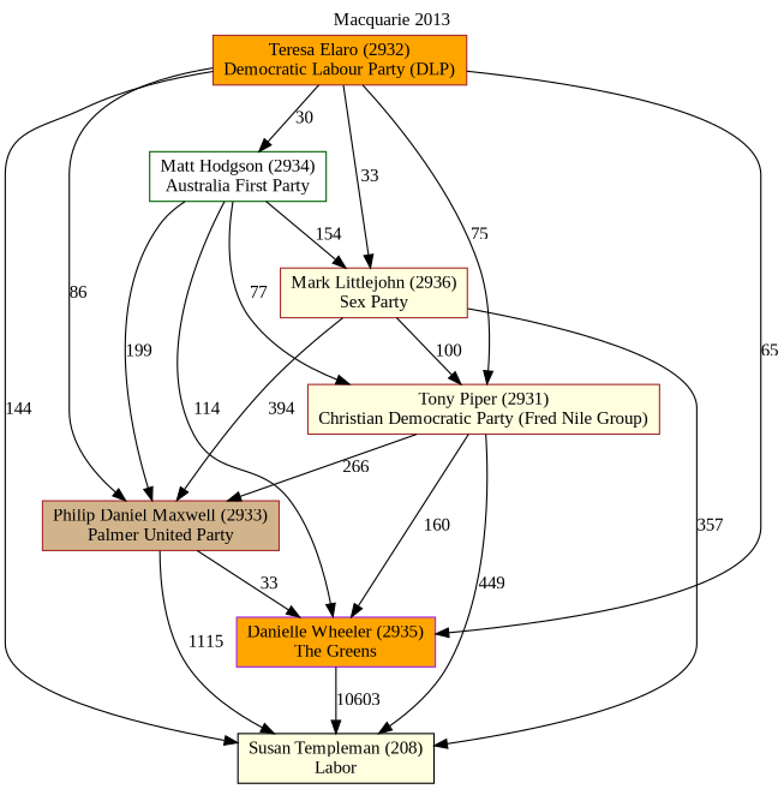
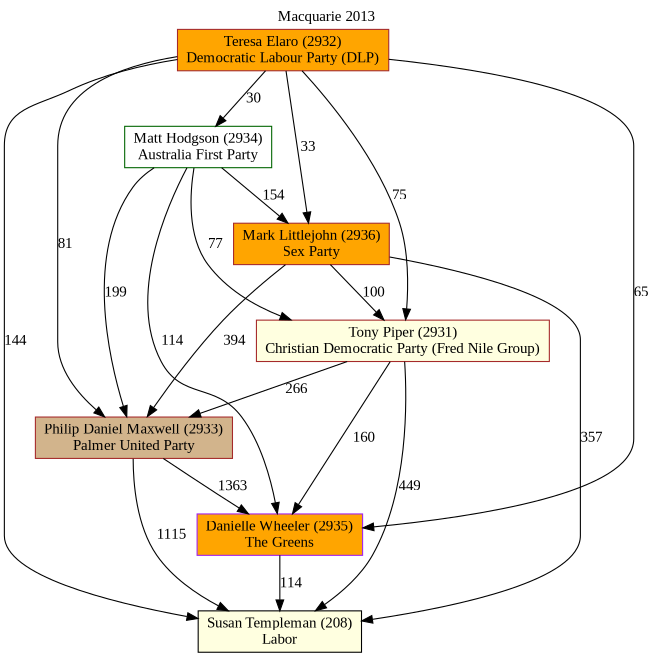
  digraph {
    fontname="Liberation Serif"
    label="Macquarie 2013"
    labelloc=t
    mclimit=10
    node [color=brown fillcolor=orange fontname="Liberation Serif" shape=box style=filled]
    edge [fontname="Liberation Serif"]
    n1 [color=black fillcolor=lightyellow label="Susan Templeman (208)\nLabor"]
    n2 [color=purple label="Danielle Wheeler (2935)\nThe Greens"]
    n3 [fillcolor=tan label="Philip Daniel Maxwell (2933)\nPalmer United Party"]
    n4 [fillcolor=lightyellow label="Tony Piper (2931)\nChristian Democratic Party (Fred Nile Group)"]
-   n5 [fillcolor=lightyellow label="Mark Littlejohn (2936)\nSex Party"]
+   n5 [label="Mark Littlejohn (2936)\nSex Party"]
    n6 [color=darkgreen fillcolor=white label="Matt Hodgson (2934)\nAustralia First Party"]
    n7 [label="Teresa Elaro (2932)\nDemocratic Labour Party (DLP)"]
-   n2 -> n1 [label=10603]
+   n2 -> n1 [label=114]
    n3 -> n1 [label=1115]
-   n3 -> n2 [label=33]
+   n3 -> n2 [label=1363]
    n4 -> n1 [label=449]
    n4 -> n2 [label=160]
    n4 -> n3 [label=266]
    n5 -> n1 [label=357]
    n5 -> n3 [label=394]
    n5 -> n4 [label=100]
    n6 -> n2 [label=114]
    n6 -> n3 [label=199]
    n6 -> n4 [label=77]
    n6 -> n5 [label=154]
    n7 -> n1 [label=144]
    n7 -> n2 [label=65]
-   n7 -> n3 [label=86]
+   n7 -> n3 [label=81]
    n7 -> n4 [label=75]
    n7 -> n5 [label=33]
    n7 -> n6 [label=30]
  }
